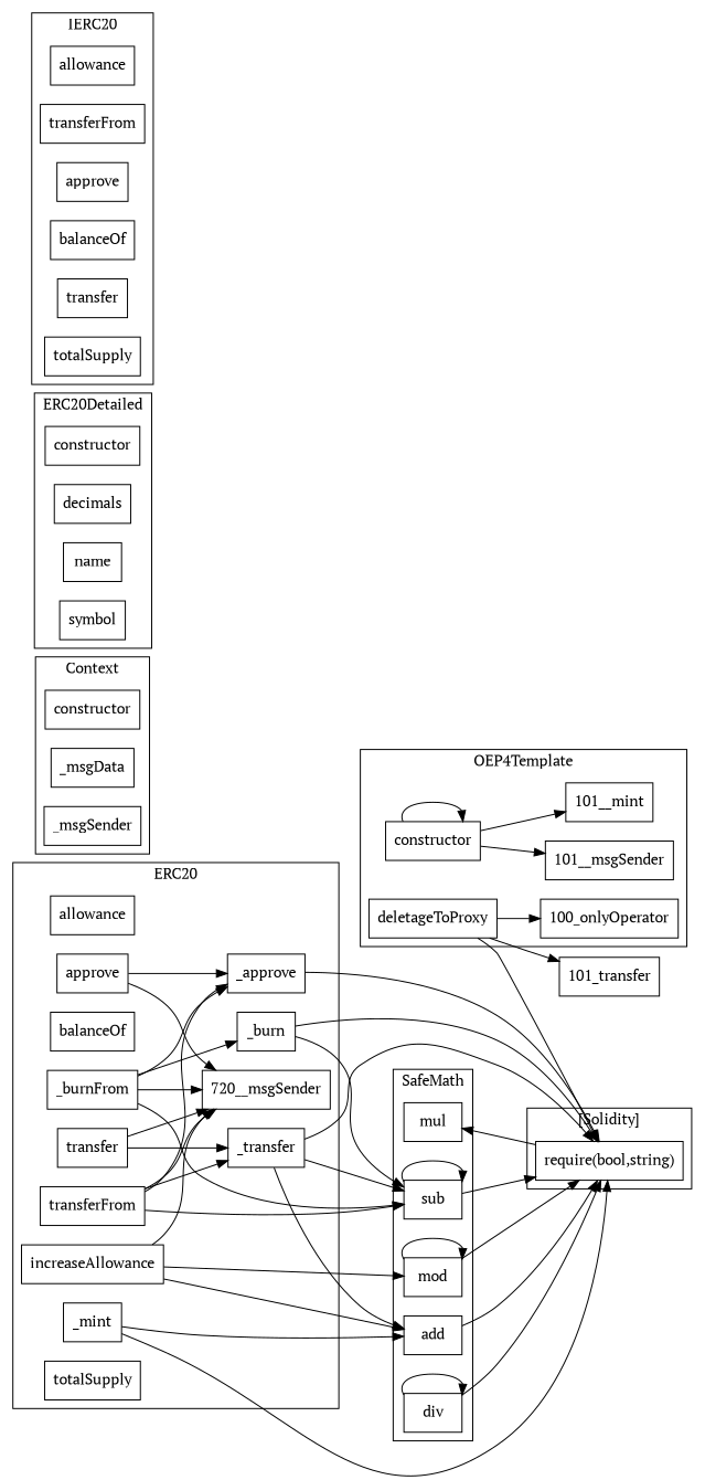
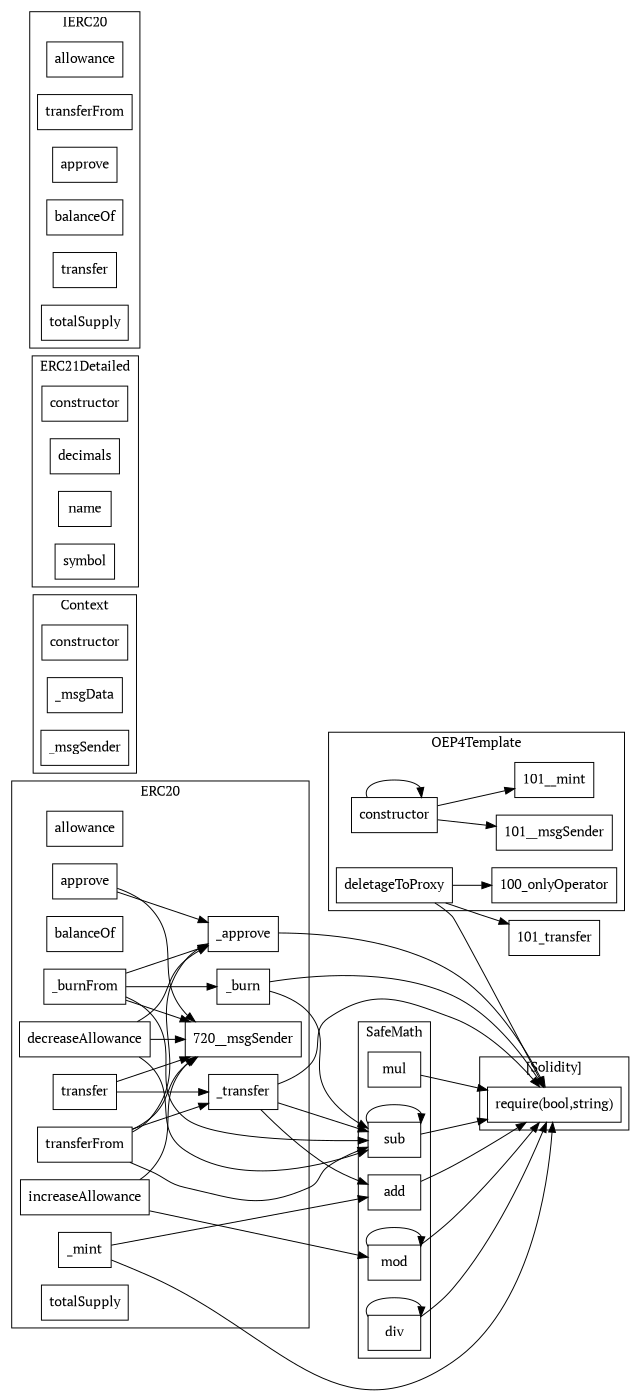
  strict digraph {
    fontname="PT Serif"
    rankdir=LR
    node [fontname="PT Serif" shape=box]
    edge [fontname="PT Serif"]
    n1 [label=constructor]
    "101__mint"
    "101__msgSender"
    n4 [label=deletageToProxy]
    n5 [label="100_onlyOperator"]
    n6 [label=constructor]
    n7 [label=_msgData]
    n8 [label=_msgSender]
    n9 [label=constructor]
    n10 [label=decimals]
    n11 [label=name]
    n12 [label=symbol]
    n13 [label=allowance]
    n14 [label=transferFrom]
    n15 [label=approve]
    n16 [label=balanceOf]
    n17 [label=transfer]
    n18 [label=totalSupply]
    n19 [label=allowance]
    n20 [label=_burnFrom]
    n21 [label=_approve]
    n22 [label=_burn]
    "720__msgSender"
    n24 [label=balanceOf]
    n25 [label=transferFrom]
    n26 [label=_transfer]
    n27 [label=transfer]
+   n28 [label=decreaseAllowance]
    n29 [label=_mint]
    n30 [label=approve]
    n31 [label=increaseAllowance]
    n32 [label=totalSupply]
    n33 [label=add]
    n34 [label=sub]
    n35 [label=div]
    n36 [label=mul]
    n37 [label=mod]
    "require(bool,string)"
    "101_transfer"
    subgraph cluster_1 {
      label=OEP4Template
      n1
      "101__mint"
      "101__msgSender"
      n4
      n5
    }
    subgraph cluster_2 {
      label=Context
      n6
      n7
      n8
    }
    subgraph cluster_3 {
-     label=ERC20Detailed
+     label=ERC21Detailed
      n9
      n10
      n11
      n12
    }
    subgraph cluster_4 {
      label=IERC20
      n13
      n14
      n15
      n16
      n17
      n18
    }
    subgraph cluster_5 {
      label=ERC20
      n19
      n20
      n21
      n22
      "720__msgSender"
      n24
      n25
      n26
      n27
+     n28
      n29
      n30
      n31
      n32
    }
    subgraph cluster_6 {
      label=SafeMath
      n33
      n34
      n35
      n36
      n37
    }
    subgraph cluster_7 {
      label="[Solidity]"
      "require(bool,string)"
    }
    n1 -> n1
    n1 -> "101__mint"
    n1 -> "101__msgSender"
    n4 -> n5
    n4 -> "require(bool,string)"
    n4 -> "101_transfer"
    n20 -> n21
    n20 -> n22
    n20 -> "720__msgSender"
    n20 -> n34
    n21 -> "require(bool,string)"
    n22 -> n34
    n22 -> "require(bool,string)"
    n25 -> n21
    n25 -> "720__msgSender"
    n25 -> n26
    n25 -> n34
    n26 -> n33
    n26 -> n34
    n26 -> "require(bool,string)"
    n27 -> "720__msgSender"
    n27 -> n26
+   n28 -> n21
+   n28 -> "720__msgSender"
+   n28 -> n34
    n29 -> n33
    n29 -> "require(bool,string)"
    n30 -> n21
    n30 -> "720__msgSender"
    n31 -> "720__msgSender"
-   n31 -> n33
    n31 -> n37
    n33 -> "require(bool,string)"
    n34 -> n34
    n34 -> "require(bool,string)"
    n35 -> n35
    n35 -> "require(bool,string)"
-   "require(bool,string)" -> n36
+   n36 -> "require(bool,string)"
    n37 -> n37
    n37 -> "require(bool,string)"
  }
